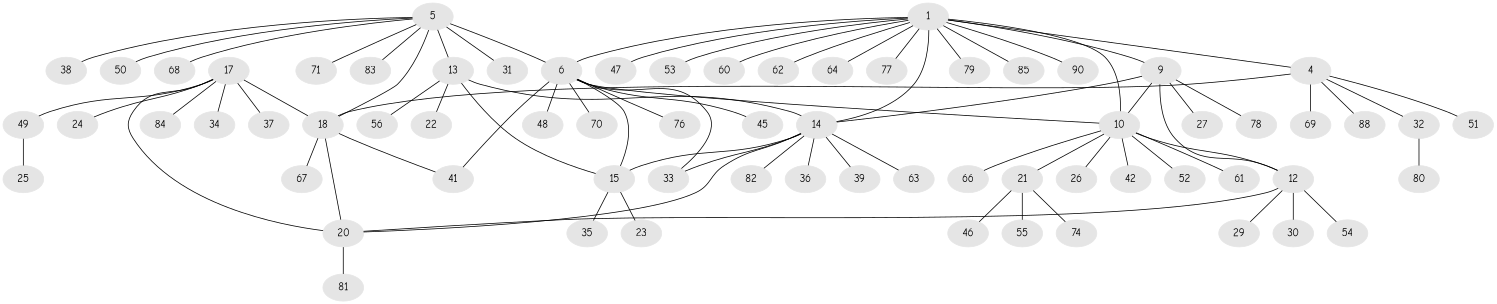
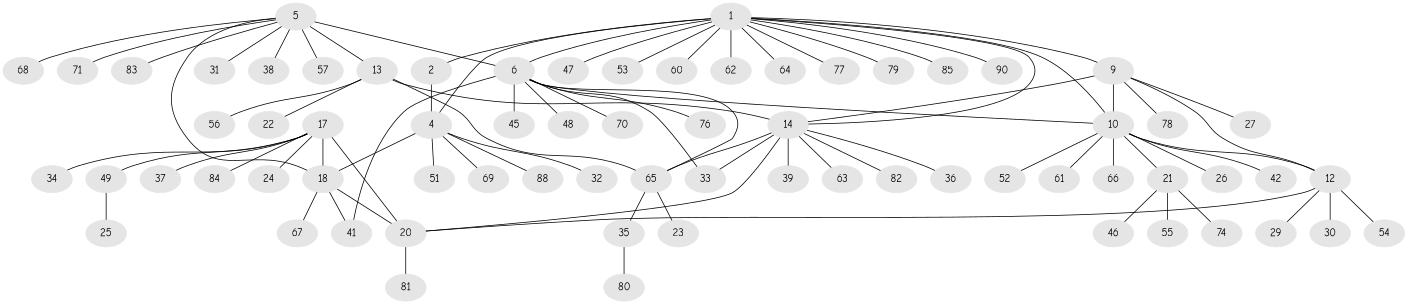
  graph {
    fontname="Comic Neue"
    node [color=gray90 fontname="Comic Neue" style=filled]
    edge [fontname="Comic Neue"]
    1 [super="+3"]
+   2
    4 [super="+28"]
    6 [super="+8"]
    9 [super="+65"]
    10 [super="+11"]
    14 [super="+16"]
    47 [super="+58"]
    53 [super="+93"]
    60
    62
    64
    77
    79
    85
    90
    18 [super="+43"]
    32 [super="+86"]
    51
    69
    88
-   15 [super="+87"]
+   15 [super="+87" label=65]
    33 [super="+40"]
    41
    45
    48
    70
    76
    12 [super="+50"]
    27
    78
    21
    26
    42
    52
    61
    66
    20 [super="+75"]
    36
    39
    63
    82
    67
    5 [super="+7"]
    13 [super="+91"]
    31
    38
-   57 [label=50]
+   57
    68
    71
    83
    22 [super="+72"]
    56
    23
    35 [super="+73"]
    29
    30
    54
    46
    55
    74 [super="+89"]
    81
    80
    17 [super="+19"]
    24 [super="+59"]
    34
    37
    49
    84 [super="+92"]
    25
+   1 -- 2 [weight=2]
    1 -- 4 [weight=2]
    1 -- 6
    1 -- 9
    1 -- 10
    1 -- 14
    1 -- 47
    1 -- 53
    1 -- 60
    1 -- 62
    1 -- 64
    1 -- 77
    1 -- 79
    1 -- 85
    1 -- 90
+   2 -- 4
    4 -- 18
    4 -- 32
    4 -- 51
    4 -- 69
    4 -- 88
    6 -- 10
    6 -- 15
    6 -- 33
    6 -- 41
    6 -- 45
    6 -- 48
    6 -- 70
    6 -- 76
    9 -- 10 [weight=2]
    9 -- 14
    9 -- 12
    9 -- 27
    9 -- 78
    10 -- 12 [weight=2]
    10 -- 21
    10 -- 26
    10 -- 42
    10 -- 52
    10 -- 61
    10 -- 66
    14 -- 15 [weight=2]
    14 -- 33
    14 -- 20
    14 -- 36
    14 -- 39
    14 -- 63
    14 -- 82
    18 -- 41
    18 -- 20
    18 -- 67
    15 -- 23
    15 -- 35
    12 -- 20
    12 -- 29
    12 -- 30
    12 -- 54
    21 -- 46
    21 -- 55
    21 -- 74
    20 -- 81
    5 -- 6 [weight=4]
    5 -- 18
    5 -- 13
    5 -- 31
    5 -- 38
    5 -- 57
    5 -- 68
    5 -- 71
    5 -- 83
    13 -- 14 [weight=2]
    13 -- 15
    13 -- 22
    13 -- 56
-   32 -- 80
+   35 -- 80
    17 -- 18 [weight=2]
    17 -- 20 [weight=2]
    17 -- 24
    17 -- 34
    17 -- 37
    17 -- 49
    17 -- 84
    49 -- 25
  }
